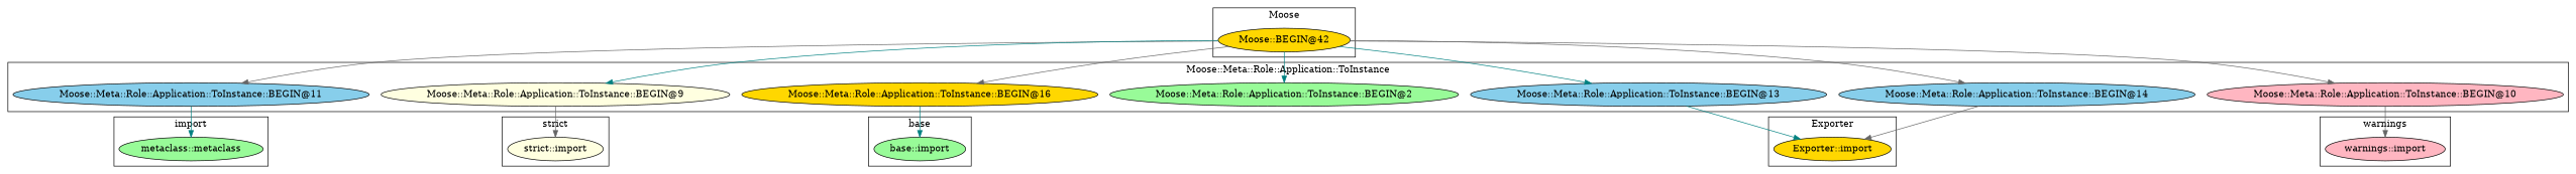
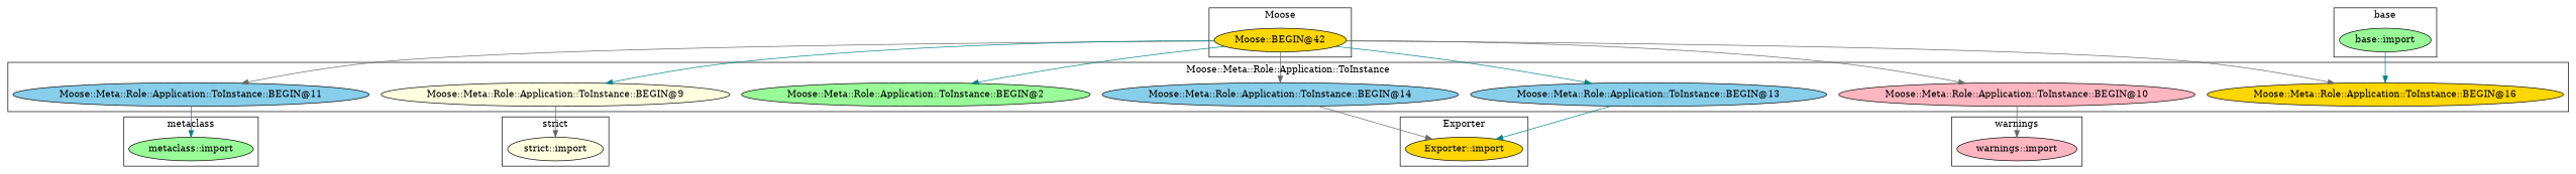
  digraph {
    node [fillcolor=skyblue style=filled]
    edge [color=gray40]
    "Moose::Meta::Role::Application::ToInstance::BEGIN@11"
    "Moose::Meta::Role::Application::ToInstance::BEGIN@9" [fillcolor=lightyellow]
    "Moose::Meta::Role::Application::ToInstance::BEGIN@16" [fillcolor=gold]
    "Moose::Meta::Role::Application::ToInstance::BEGIN@2" [fillcolor=palegreen]
    "Moose::Meta::Role::Application::ToInstance::BEGIN@14"
    "Moose::Meta::Role::Application::ToInstance::BEGIN@10" [fillcolor=lightpink]
    "Moose::Meta::Role::Application::ToInstance::BEGIN@13"
    "Moose::BEGIN@42" [fillcolor=gold]
-   "metaclass::import" [fillcolor=palegreen label="metaclass::metaclass"]
+   "metaclass::import" [fillcolor=palegreen]
    "base::import" [fillcolor=palegreen]
    "Exporter::import" [fillcolor=gold]
    "warnings::import" [fillcolor=lightpink]
    "strict::import" [fillcolor=lightyellow]
    subgraph cluster_1 {
      label="Moose::Meta::Role::Application::ToInstance"
      "Moose::Meta::Role::Application::ToInstance::BEGIN@11"
      "Moose::Meta::Role::Application::ToInstance::BEGIN@9"
      "Moose::Meta::Role::Application::ToInstance::BEGIN@16"
      "Moose::Meta::Role::Application::ToInstance::BEGIN@2"
      "Moose::Meta::Role::Application::ToInstance::BEGIN@14"
      "Moose::Meta::Role::Application::ToInstance::BEGIN@10"
      "Moose::Meta::Role::Application::ToInstance::BEGIN@13"
    }
    subgraph cluster_2 {
      label=Moose
      "Moose::BEGIN@42"
    }
    subgraph cluster_3 {
-     label=import
+     label=metaclass
      "metaclass::import"
    }
    subgraph cluster_4 {
      label=base
      "base::import"
    }
    subgraph cluster_5 {
      label=Exporter
      "Exporter::import"
    }
    subgraph cluster_6 {
      label=warnings
      "warnings::import"
    }
    subgraph cluster_7 {
      label="strict"
      "strict::import"
    }
    "Moose::Meta::Role::Application::ToInstance::BEGIN@11" -> "metaclass::import" [color=teal]
    "Moose::Meta::Role::Application::ToInstance::BEGIN@9" -> "strict::import"
-   "Moose::Meta::Role::Application::ToInstance::BEGIN@16" -> "base::import" [color=teal]
+   "base::import" -> "Moose::Meta::Role::Application::ToInstance::BEGIN@16" [color=teal]
    "Moose::Meta::Role::Application::ToInstance::BEGIN@14" -> "Exporter::import"
    "Moose::Meta::Role::Application::ToInstance::BEGIN@10" -> "warnings::import"
    "Moose::Meta::Role::Application::ToInstance::BEGIN@13" -> "Exporter::import" [color=teal]
    "Moose::BEGIN@42" -> "Moose::Meta::Role::Application::ToInstance::BEGIN@11"
    "Moose::BEGIN@42" -> "Moose::Meta::Role::Application::ToInstance::BEGIN@9" [color=teal]
    "Moose::BEGIN@42" -> "Moose::Meta::Role::Application::ToInstance::BEGIN@16"
    "Moose::BEGIN@42" -> "Moose::Meta::Role::Application::ToInstance::BEGIN@2" [color=teal]
    "Moose::BEGIN@42" -> "Moose::Meta::Role::Application::ToInstance::BEGIN@14"
    "Moose::BEGIN@42" -> "Moose::Meta::Role::Application::ToInstance::BEGIN@10"
    "Moose::BEGIN@42" -> "Moose::Meta::Role::Application::ToInstance::BEGIN@13" [color=teal]
  }
